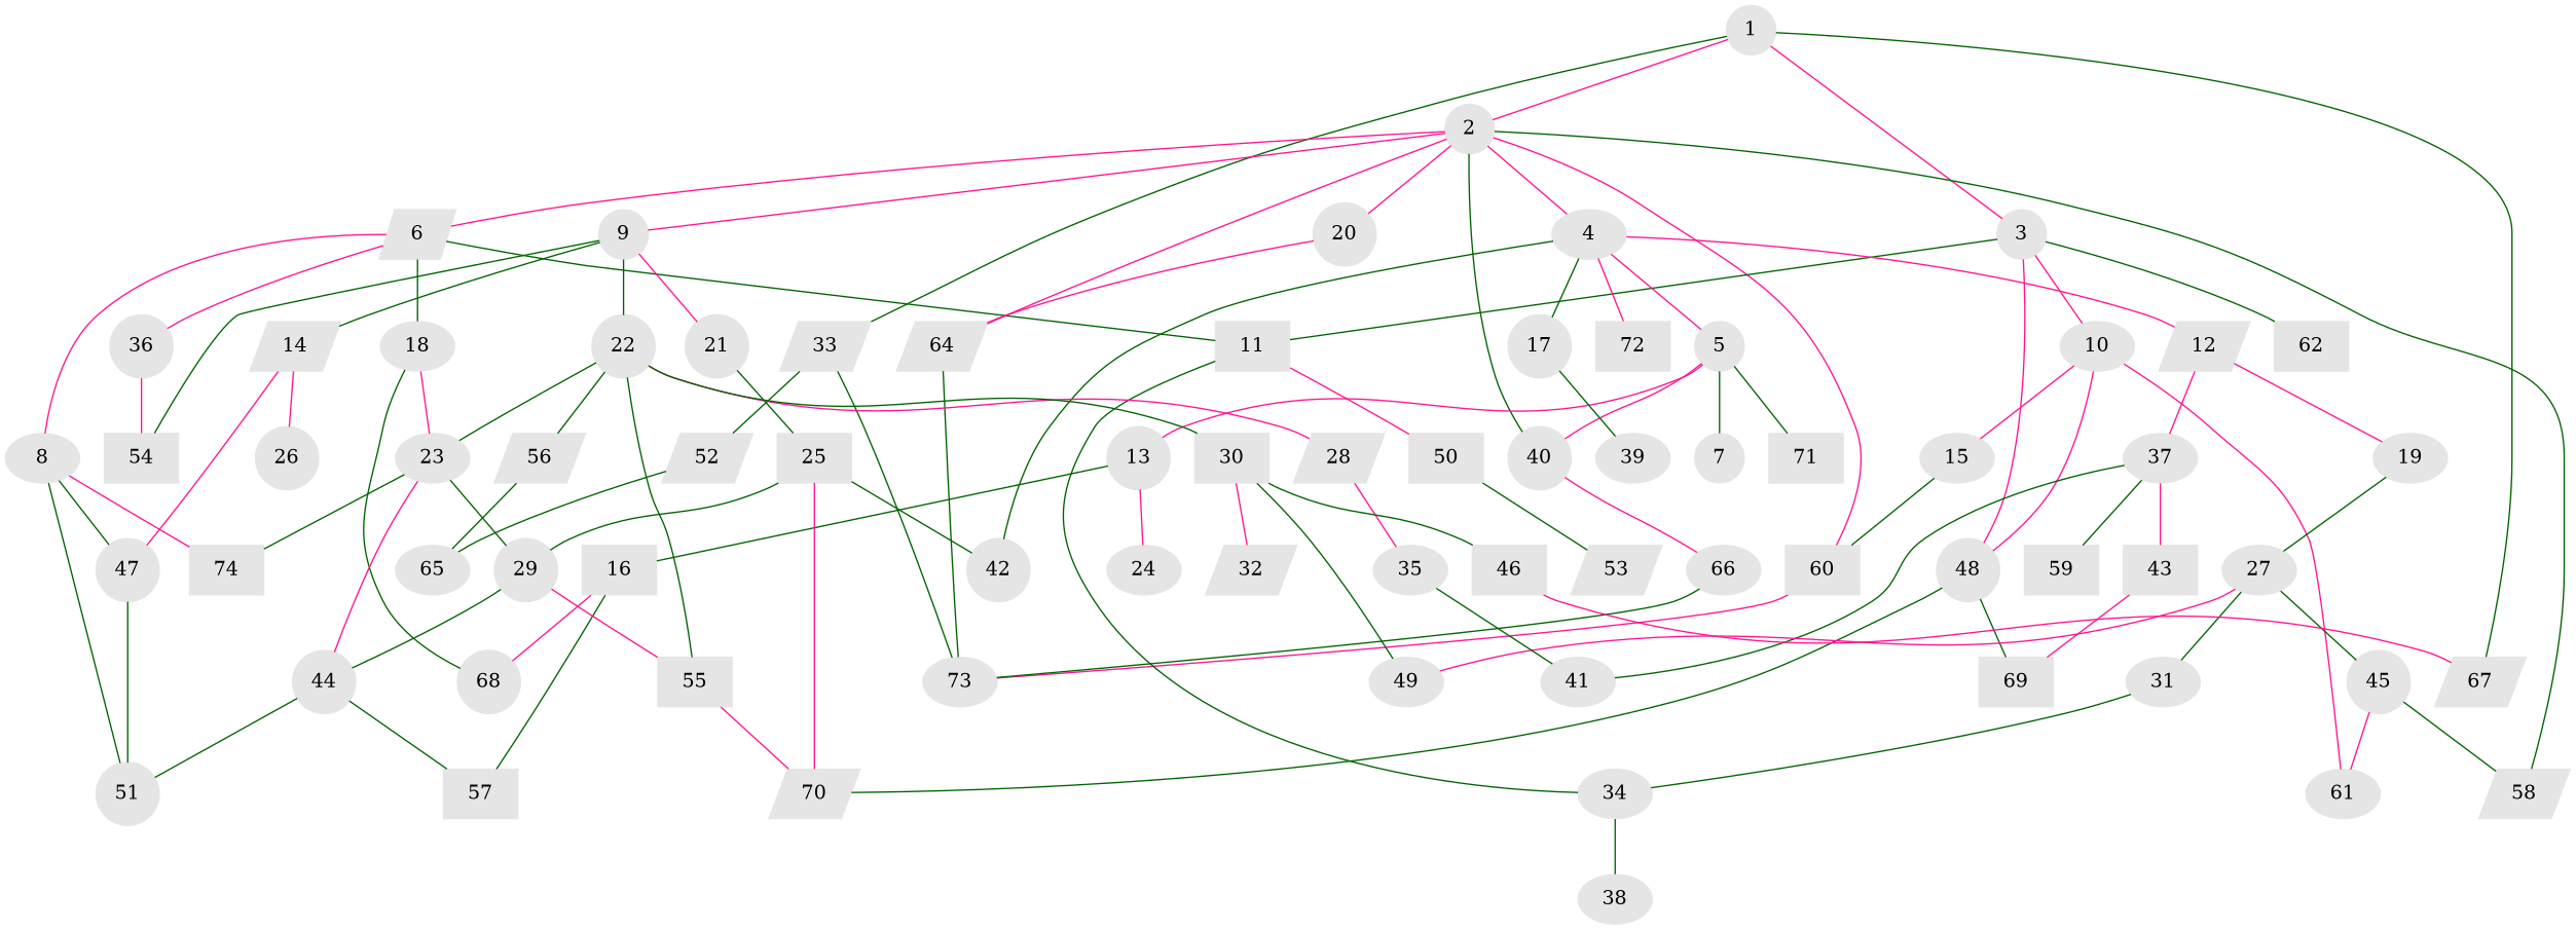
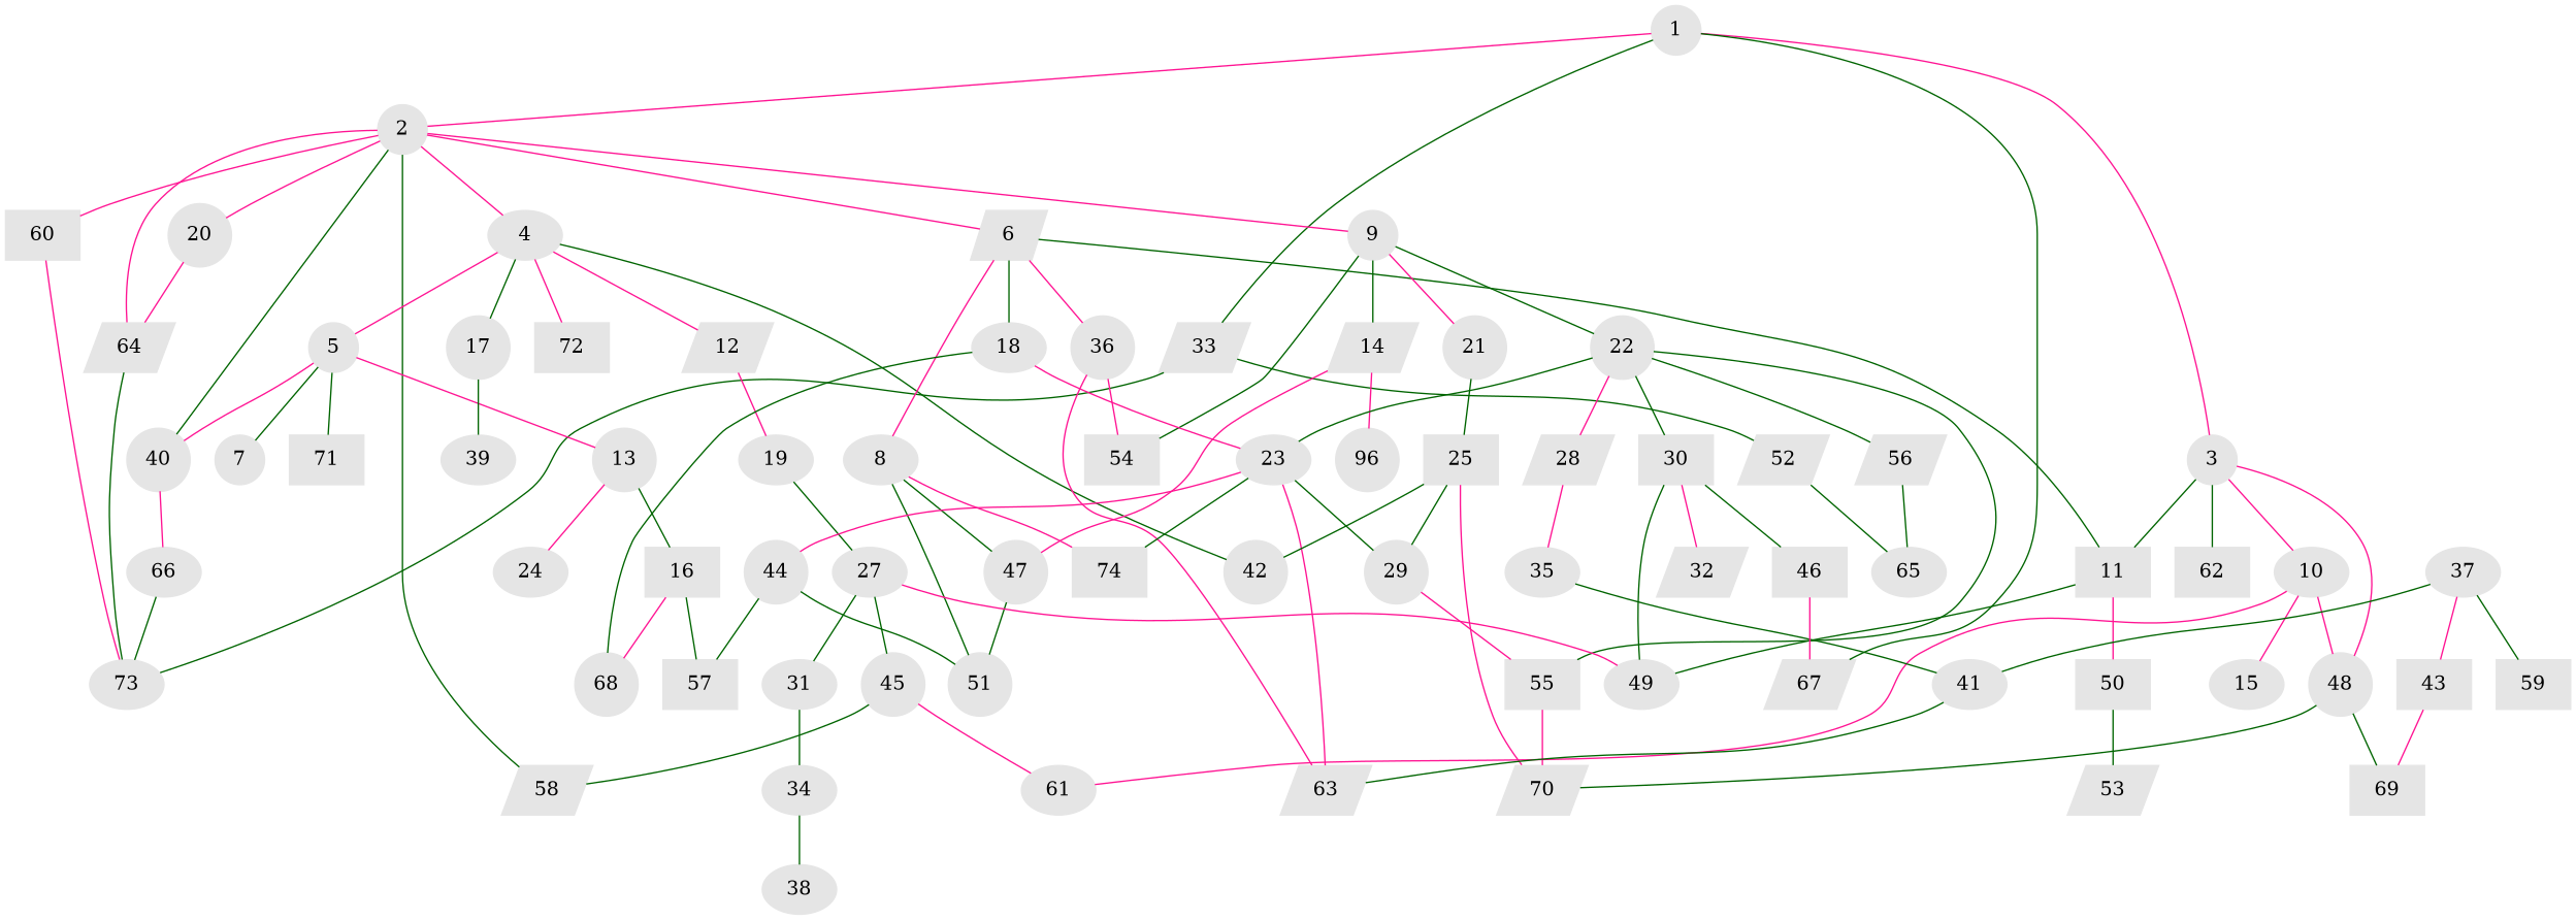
  graph {
    node [color=gray90 shape=circle style=filled]
    edge [color=darkgreen]
    1
    2
    3
    33 [shape=parallelogram]
    67 [shape=parallelogram]
    4 [shape=ellipse]
    6 [shape=parallelogram]
    9
    20
    40
    58 [shape=parallelogram]
    60 [shape=box]
    64 [shape=parallelogram]
    10 [shape=ellipse]
    11 [shape=box]
    48
    62 [shape=box]
    52 [shape=parallelogram]
    73 [shape=ellipse]
    5
    12 [shape=parallelogram]
    17
    42
    72 [shape=box]
    8 [shape=ellipse]
    18 [shape=ellipse]
    36
    14 [shape=parallelogram]
    21
    22
    54 [shape=box]
    66 [shape=ellipse]
    15 [shape=ellipse]
    61 [shape=ellipse]
    34 [shape=ellipse]
    50 [shape=box]
    70 [shape=parallelogram]
    69 [shape=box]
    7
    13
    71 [shape=box]
    19 [shape=ellipse]
    37 [shape=ellipse]
    39 [shape=ellipse]
    16 [shape=box]
    24 [shape=ellipse]
    47
    51
    74 [shape=box]
    68
    23 [shape=ellipse]
-   26
+   63 [shape=parallelogram]
+   26 [label=96]
    25 [shape=box]
    28 [shape=parallelogram]
    30 [shape=box]
    55 [shape=box]
    56 [shape=parallelogram]
    38 [shape=ellipse]
    53 [shape=parallelogram]
    27 [shape=ellipse]
    41 [shape=ellipse]
    43 [shape=box]
    59 [shape=box]
    57 [shape=box]
    29
    44
    31 [shape=ellipse]
    45
    49 [shape=ellipse]
    35 [shape=ellipse]
    32 [shape=parallelogram]
    46 [shape=box]
    65 [shape=ellipse]
    1 -- 2 [color=deeppink]
    1 -- 3 [color=deeppink]
    1 -- 33
    1 -- 67
    2 -- 4 [color=deeppink]
    2 -- 6 [color=deeppink]
    2 -- 9 [color=deeppink]
    2 -- 20 [color=deeppink]
    2 -- 40
    2 -- 58
    2 -- 60 [color=deeppink]
    2 -- 64 [color=deeppink]
    3 -- 10 [color=deeppink]
    3 -- 11
    3 -- 48 [color=deeppink]
    3 -- 62
    33 -- 52
    33 -- 73
    4 -- 5 [color=deeppink]
    4 -- 12 [color=deeppink]
    4 -- 17
    4 -- 42
    4 -- 72 [color=deeppink]
    6 -- 11
    6 -- 8 [color=deeppink]
    6 -- 18
    6 -- 36 [color=deeppink]
    9 -- 14
    9 -- 21 [color=deeppink]
    9 -- 22
    9 -- 54
    20 -- 64 [color=deeppink]
    40 -- 66 [color=deeppink]
    60 -- 73 [color=deeppink]
    64 -- 73
    10 -- 48 [color=deeppink]
    10 -- 15 [color=deeppink]
    10 -- 61 [color=deeppink]
-   11 -- 34
+   11 -- 49
    11 -- 50 [color=deeppink]
    48 -- 70
    48 -- 69
    52 -- 65
    5 -- 40 [color=deeppink]
    5 -- 7
    5 -- 13 [color=deeppink]
    5 -- 71
    12 -- 19 [color=deeppink]
-   12 -- 37 [color=deeppink]
    17 -- 39
    8 -- 47
    8 -- 51
    8 -- 74 [color=deeppink]
    18 -- 68
    18 -- 23 [color=deeppink]
    36 -- 54 [color=deeppink]
+   36 -- 63 [color=deeppink]
    14 -- 47 [color=deeppink]
    14 -- 26 [color=deeppink]
    21 -- 25
    22 -- 23
    22 -- 28 [color=deeppink]
    22 -- 30
    22 -- 55
    22 -- 56
    66 -- 73
-   15 -- 60
    34 -- 38
    50 -- 53
    13 -- 16
    13 -- 24 [color=deeppink]
    19 -- 27
    37 -- 41
    37 -- 43 [color=deeppink]
    37 -- 59
    16 -- 68 [color=deeppink]
    16 -- 57
    47 -- 51
    23 -- 74
+   23 -- 63 [color=deeppink]
    23 -- 29
    23 -- 44 [color=deeppink]
    25 -- 42
    25 -- 70 [color=deeppink]
    25 -- 29
    28 -- 35 [color=deeppink]
    30 -- 49
    30 -- 32 [color=deeppink]
    30 -- 46
    55 -- 70 [color=deeppink]
    56 -- 65
    27 -- 31
    27 -- 45
    27 -- 49 [color=deeppink]
+   41 -- 63
    43 -- 69 [color=deeppink]
    29 -- 55 [color=deeppink]
-   29 -- 44
    44 -- 51
    44 -- 57
    31 -- 34
    45 -- 58
    45 -- 61 [color=deeppink]
    35 -- 41
    46 -- 67 [color=deeppink]
  }
